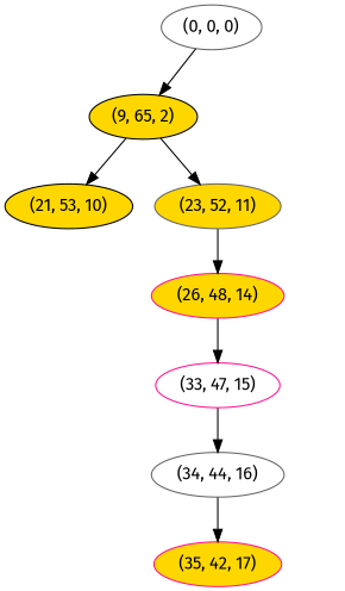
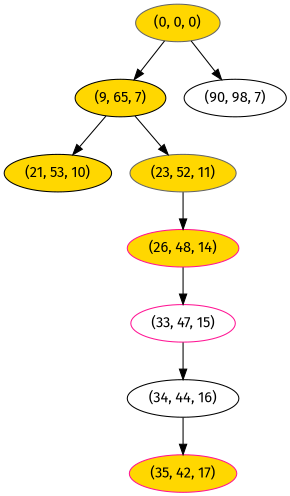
  digraph {
    fontname="Fira Sans"
    node [color=black fillcolor=gold fontname="Fira Sans" style=filled]
    edge [fontname="Fira Sans"]
-   "(9, 65, 7)" [label="(9, 65, 2)"]
-   "(0, 0, 0)" [color=gray40 fillcolor=white]
+   "(9, 65, 7)"
+   "(0, 0, 0)" [color=gray40]
+   "(90, 98, 7)" [fillcolor=white]
    "(21, 53, 10)"
    "(23, 52, 11)" [color=gray40]
    "(26, 48, 14)" [color=deeppink]
    "(33, 47, 15)" [color=deeppink fillcolor=white]
-   "(34, 44, 16)" [color=gray40 fillcolor=white]
+   "(34, 44, 16)" [fillcolor=white]
    "(35, 42, 17)" [color=deeppink]
    "(9, 65, 7)" -> "(21, 53, 10)"
    "(9, 65, 7)" -> "(23, 52, 11)"
    "(0, 0, 0)" -> "(9, 65, 7)"
+   "(0, 0, 0)" -> "(90, 98, 7)"
    "(23, 52, 11)" -> "(26, 48, 14)"
    "(26, 48, 14)" -> "(33, 47, 15)"
    "(33, 47, 15)" -> "(34, 44, 16)"
    "(34, 44, 16)" -> "(35, 42, 17)"
  }
